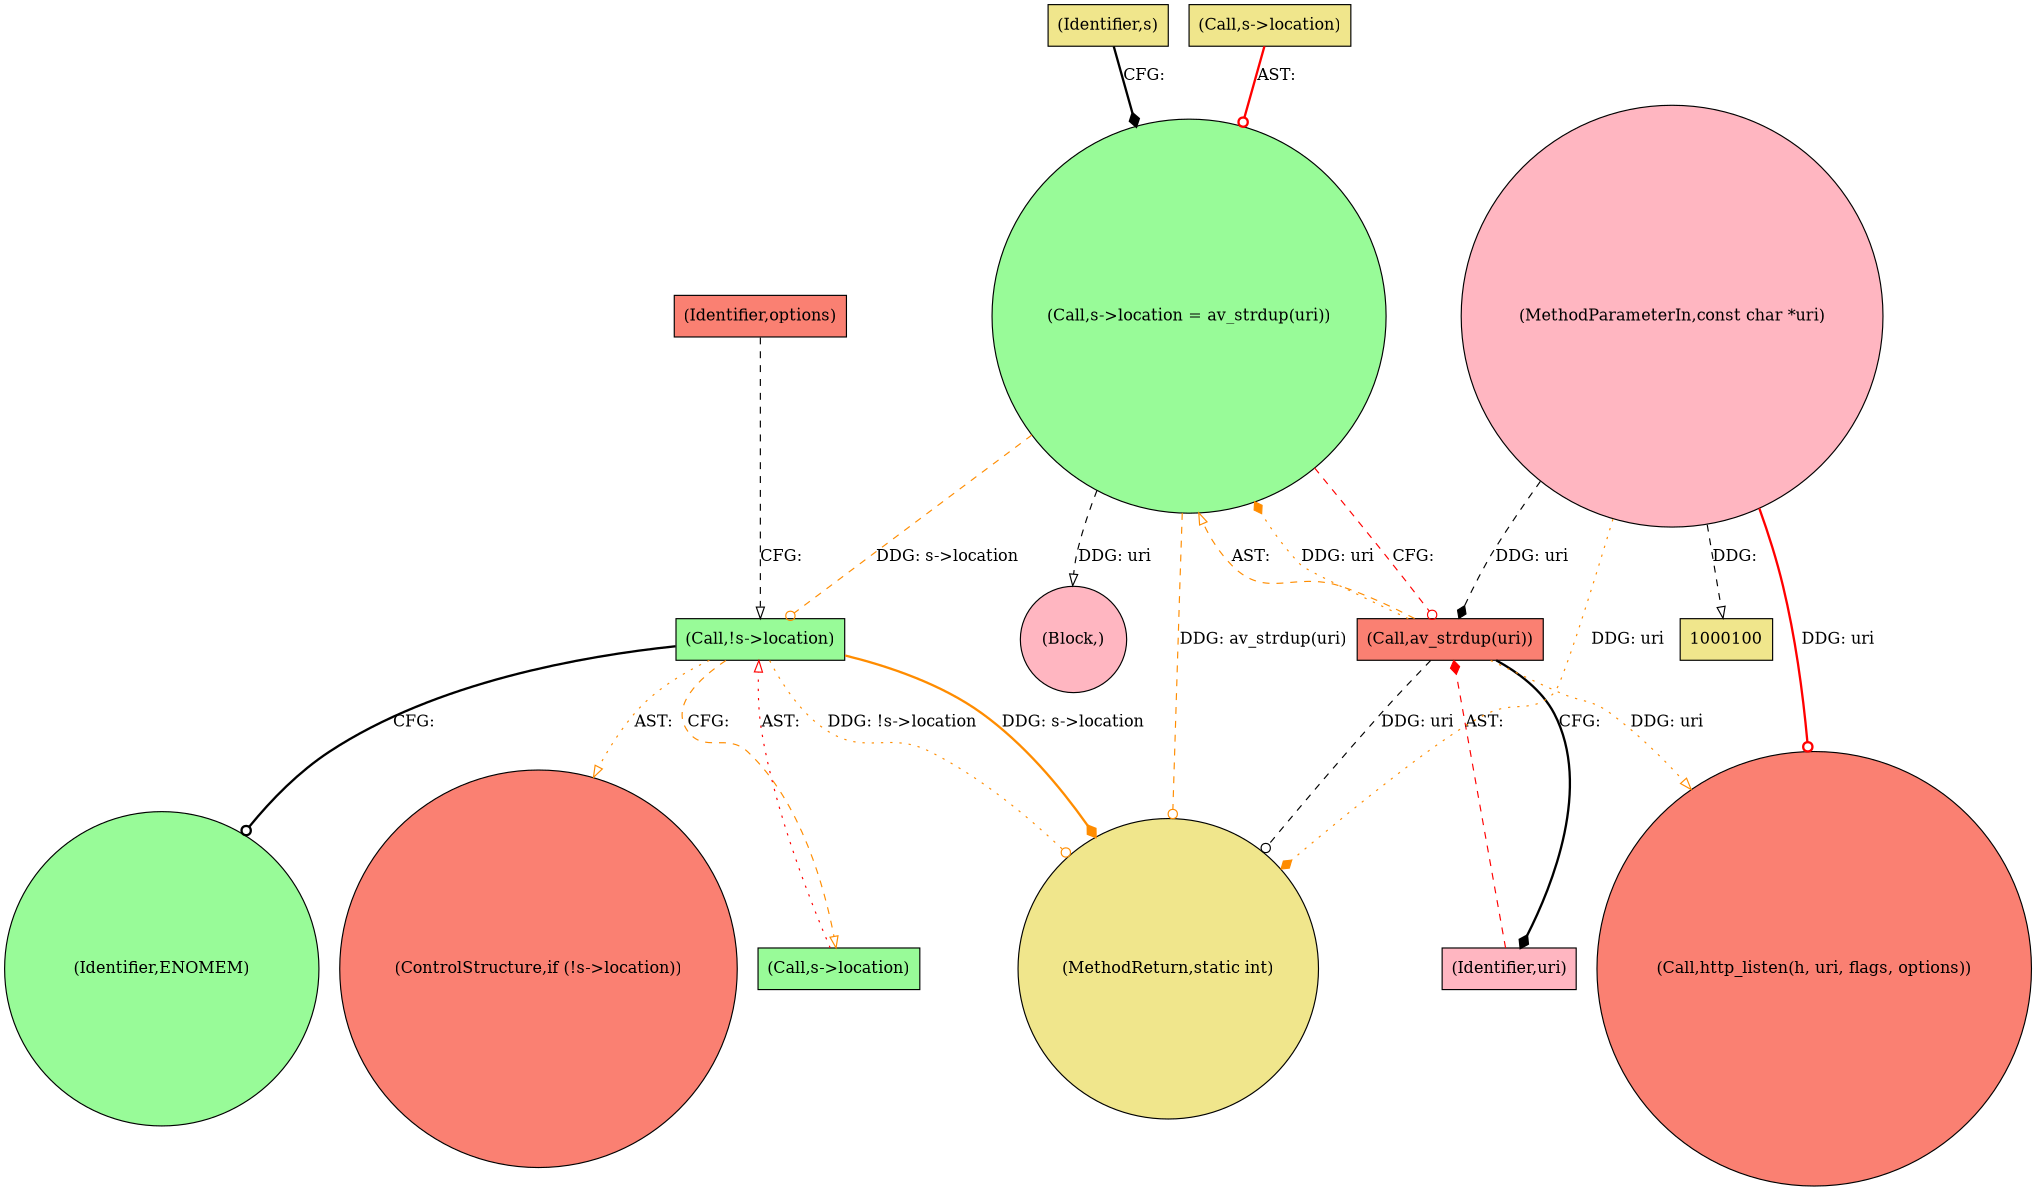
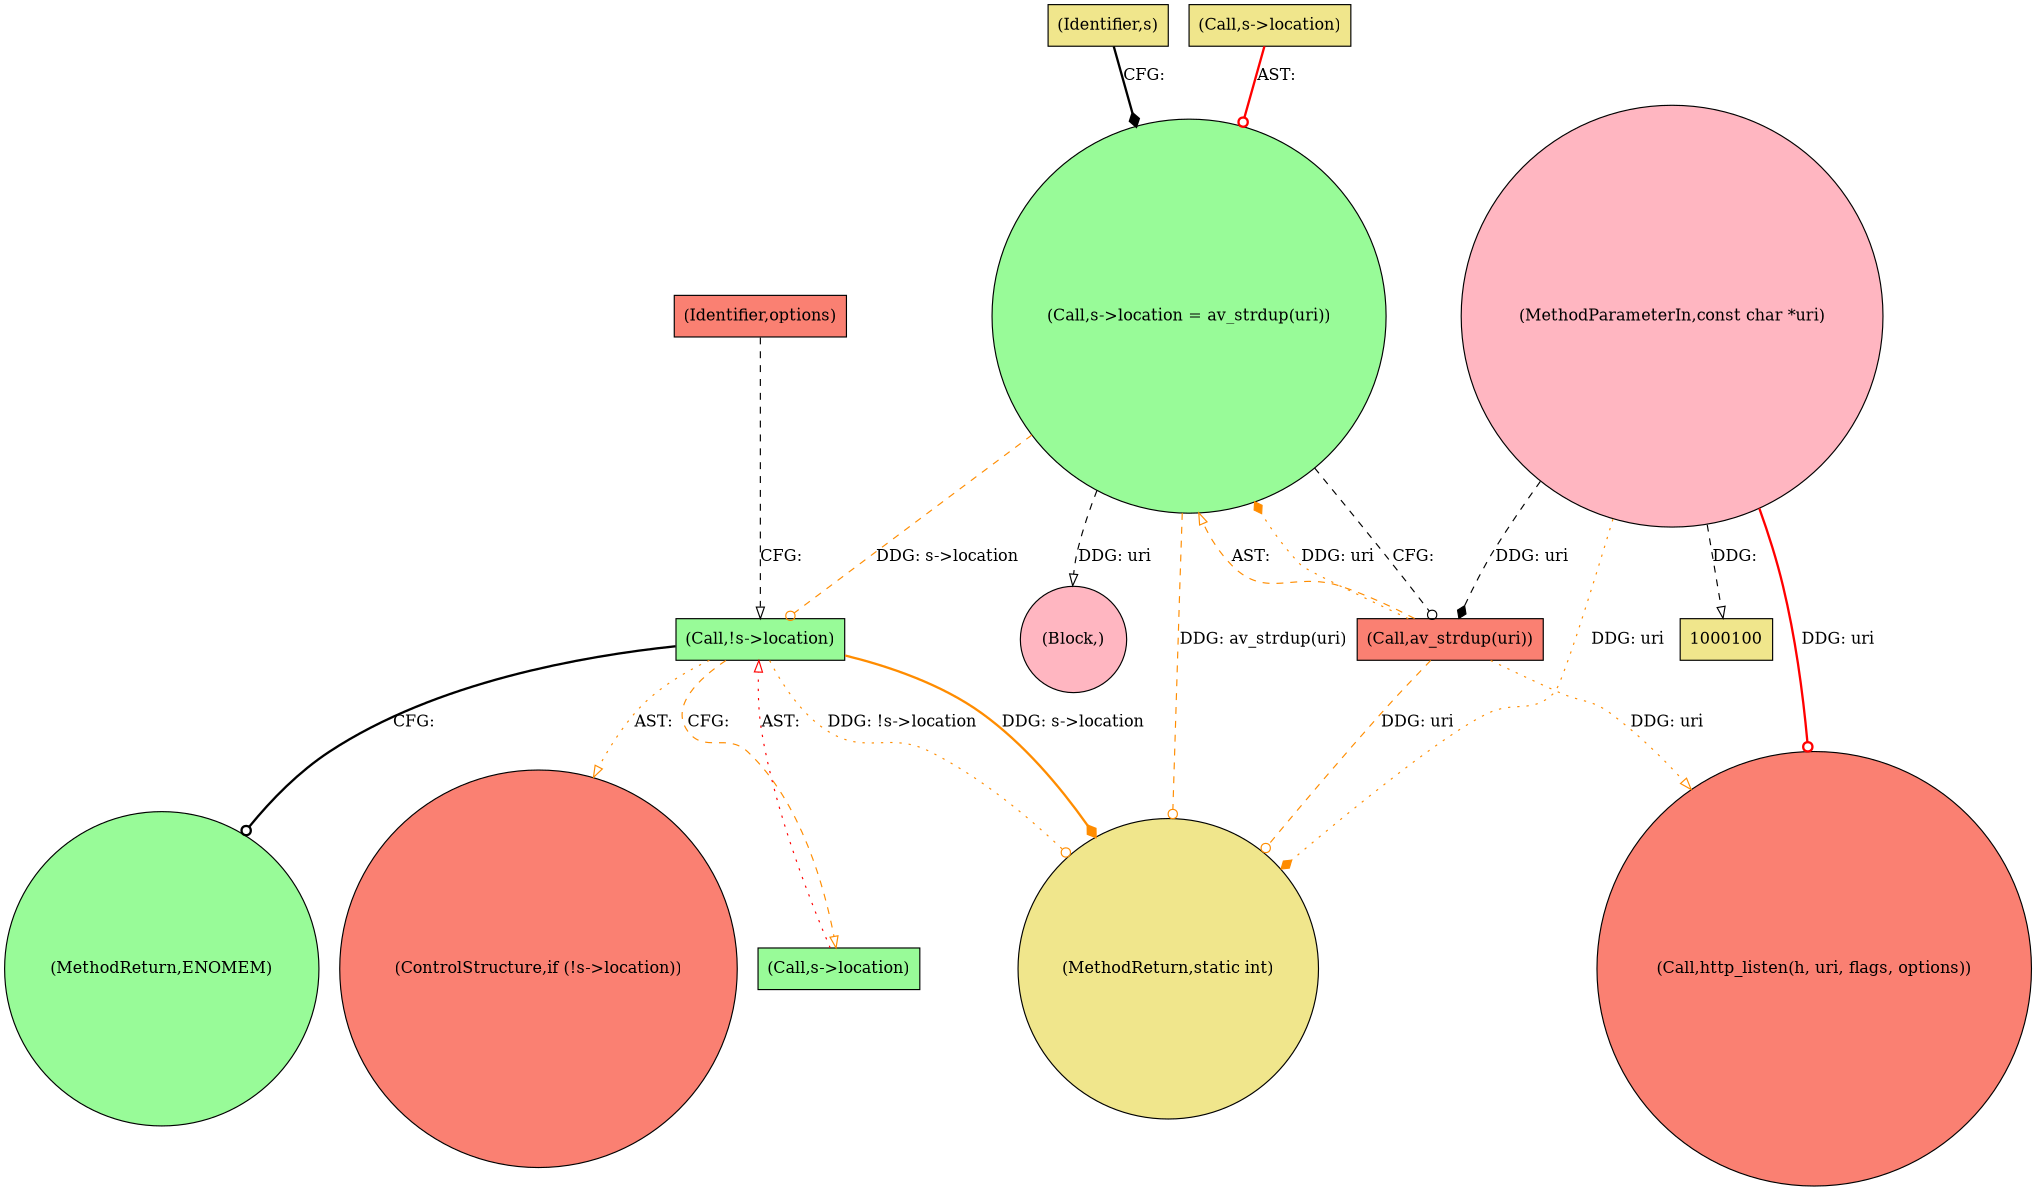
  digraph {
    node [fillcolor=palegreen shape=box style=filled]
    edge [arrowhead=odot color=darkorange style=dashed]
    n1 [label="(Call,!s->location)"]
    n2 [fillcolor=khaki label="(MethodReturn,static int)" shape=circle]
    n3 [fillcolor=salmon label="(ControlStructure,if (!s->location))" shape=circle]
    n4 [label="(Call,s->location)"]
-   n5 [label="(Identifier,ENOMEM)" shape=circle]
+   n5 [label="(MethodReturn,ENOMEM)" shape=circle]
    n6 [label="(Call,s->location = av_strdup(uri))" shape=circle]
    n7 [fillcolor=salmon label="(Call,av_strdup(uri))"]
    n8 [fillcolor=lightpink label="(Block,)" shape=circle]
-   n9 [fillcolor=lightpink label="(Identifier,uri)"]
    n10 [fillcolor=salmon label="(Call,http_listen(h, uri, flags, options))" shape=circle]
    n11 [fillcolor=lightpink label="(MethodParameterIn,const char *uri)" shape=circle]
    1000100 [fillcolor=khaki]
    n13 [fillcolor=khaki label="(Identifier,s)"]
    n14 [fillcolor=salmon label="(Identifier,options)"]
    n15 [fillcolor=khaki label="(Call,s->location)"]
    n1 -> n2 [arrowhead=diamond label="DDG: s->location" style=bold]
    n1 -> n2 [label="DDG: !s->location" style=dotted]
    n1 -> n3 [arrowhead=onormal label="AST: " style=dotted]
    n1 -> n4 [arrowhead=onormal label="CFG: "]
    n1 -> n5 [color=black label="CFG: " style=bold]
    n4 -> n1 [arrowhead=onormal color=red label="AST: " style=dotted]
    n6 -> n1 [label="DDG: s->location"]
    n6 -> n2 [label="DDG: av_strdup(uri)"]
-   n6 -> n7 [color=red label="CFG: "]
+   n6 -> n7 [color=black label="CFG: "]
    n6 -> n8 [arrowhead=onormal color=black label="DDG: uri"]
-   n7 -> n2 [color=black label="DDG: uri"]
+   n7 -> n2 [label="DDG: uri"]
    n7 -> n6 [arrowhead=onormal label="AST: "]
    n7 -> n6 [arrowhead=diamond label="DDG: uri" style=dotted]
-   n7 -> n9 [arrowhead=diamond color=black label="CFG: " style=bold]
    n7 -> n10 [arrowhead=onormal label="DDG: uri" style=dotted]
-   n9 -> n7 [arrowhead=diamond color=red label="AST: "]
    n11 -> n2 [arrowhead=diamond label="DDG: uri" style=dotted]
    n11 -> n7 [arrowhead=diamond color=black label="DDG: uri"]
    n11 -> n10 [color=red label="DDG: uri" style=bold]
    n11 -> 1000100 [arrowhead=onormal color=black label="DDG: "]
    n13 -> n6 [arrowhead=diamond color=black label="CFG: " style=bold]
    n14 -> n1 [arrowhead=onormal color=black label="CFG: "]
    n15 -> n6 [color=red label="AST: " style=bold]
  }
